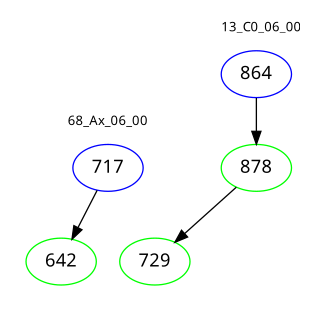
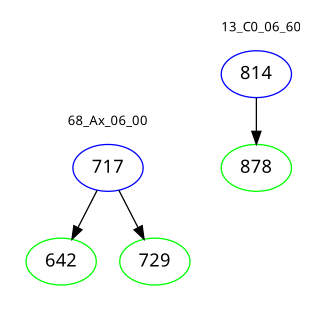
  digraph {
    fontname="Noto Sans"
    node [color=green fontname="Noto Sans"]
    edge [color=black fontname="Noto Sans"]
    n1 [color=blue label=717]
    n2 [label=642]
    n3 [label=729]
-   n4 [color=blue label=864]
+   n4 [color=blue label=814]
    n5 [label=878]
    subgraph cluster_1 {
      color=white
      fontsize=10
      label="68_Ax_06_00"
      n1
      n2
      n3
    }
    subgraph cluster_2 {
      color=white
      fontsize=10
-     label="13_C0_06_00"
+     label="13_C0_06_60"
      n4
      n5
    }
    n1 -> n2
-   n5 -> n3
+   n1 -> n3
    n4 -> n5
  }
